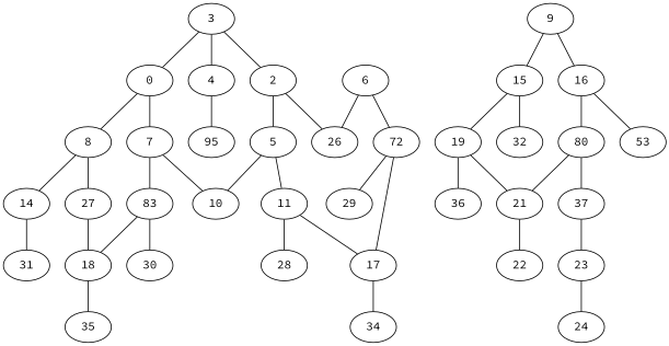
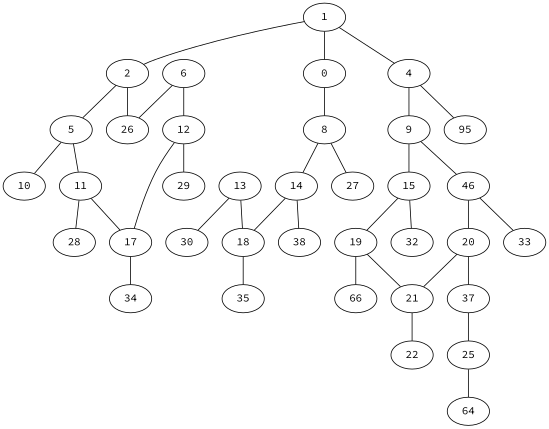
  graph {
    fontname="Source Code Pro"
    node [chem=C fontname="Source Code Pro"]
    edge [fontname="Source Code Pro" valence=1]
-   1 [label=3]
+   1
    2
    n3 [label=0]
    4 [chem=N]
    5
    26 [chem=H]
-   7
    8
    9
    n10 [chem=H label=95]
    10 [chem=N]
    11
    6
-   12 [label=72]
-   13 [label=83]
+   12
+   13
    14
    27 [chem=H]
    15
-   16
+   16 [label=46]
    17
    28 [chem=H]
    29 [chem=H]
    18
    30 [chem=H]
-   31 [chem=H]
+   31 [chem=H label=38]
    19
    32 [chem=H]
-   20 [label=80]
-   33 [chem=H label=53]
+   20
+   33 [chem=H]
    34 [chem=H]
    35 [chem=H]
    21
-   36 [chem=H]
+   36 [chem=H label=66]
    37 [chem=H]
    22 [chem=N]
-   23 [chem=N]
-   24 [chem=N]
+   23 [chem=N label=25]
+   24 [chem=N label=64]
    1 -- 2
    1 -- n3 [valence=2]
    1 -- 4
    2 -- 5 [valence=2]
    2 -- 26
-   n3 -- 7
    n3 -- 8
+   4 -- 9
    4 -- n10
    5 -- 10
    5 -- 11
-   7 -- 10 [valence=2]
-   7 -- 13
    8 -- 14 [valence=2]
    8 -- 27
    9 -- 15
    9 -- 16 [valence=2]
    11 -- 17 [valence=2]
    11 -- 28
    6 -- 26
    6 -- 12 [valence=2]
    12 -- 17
    12 -- 29
    13 -- 18 [valence=2]
    13 -- 30
-   27 -- 18
+   14 -- 18
    14 -- 31
    15 -- 19 [valence=2]
    15 -- 32
    16 -- 20
    16 -- 33
    17 -- 34
    18 -- 35
    19 -- 21
    19 -- 36
    20 -- 21 [valence=2]
    20 -- 37
    21 -- 22
    37 -- 23 [valence=2]
    23 -- 24 [valence=2]
  }
